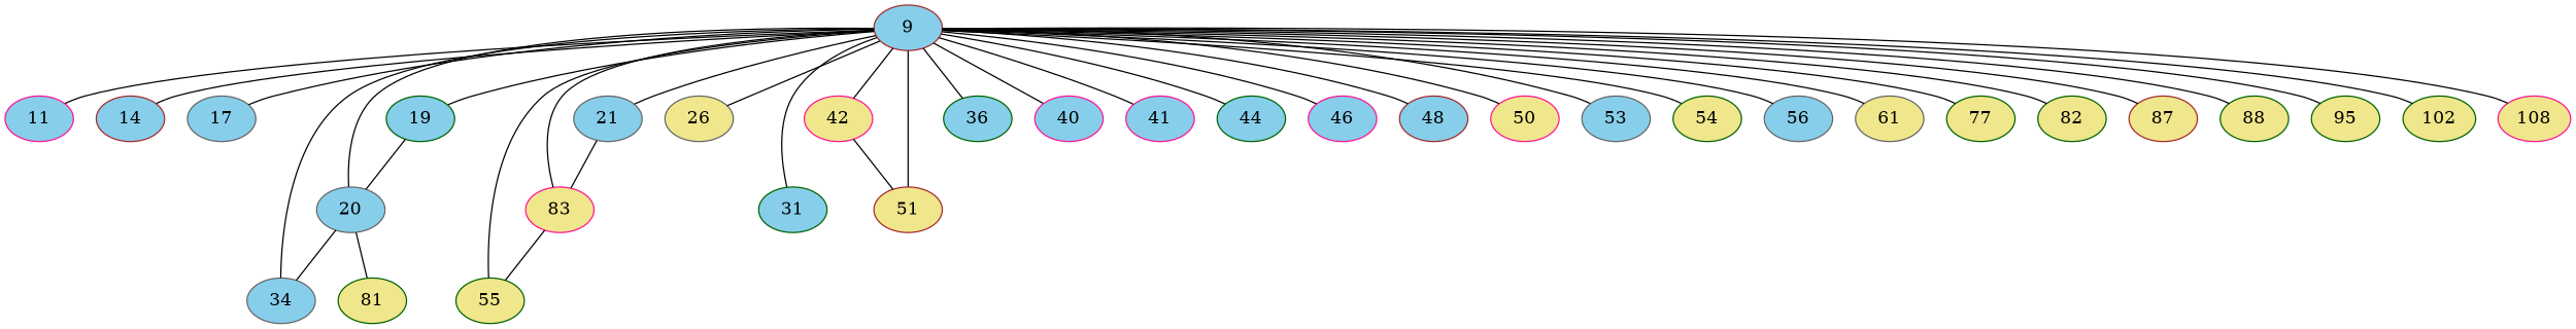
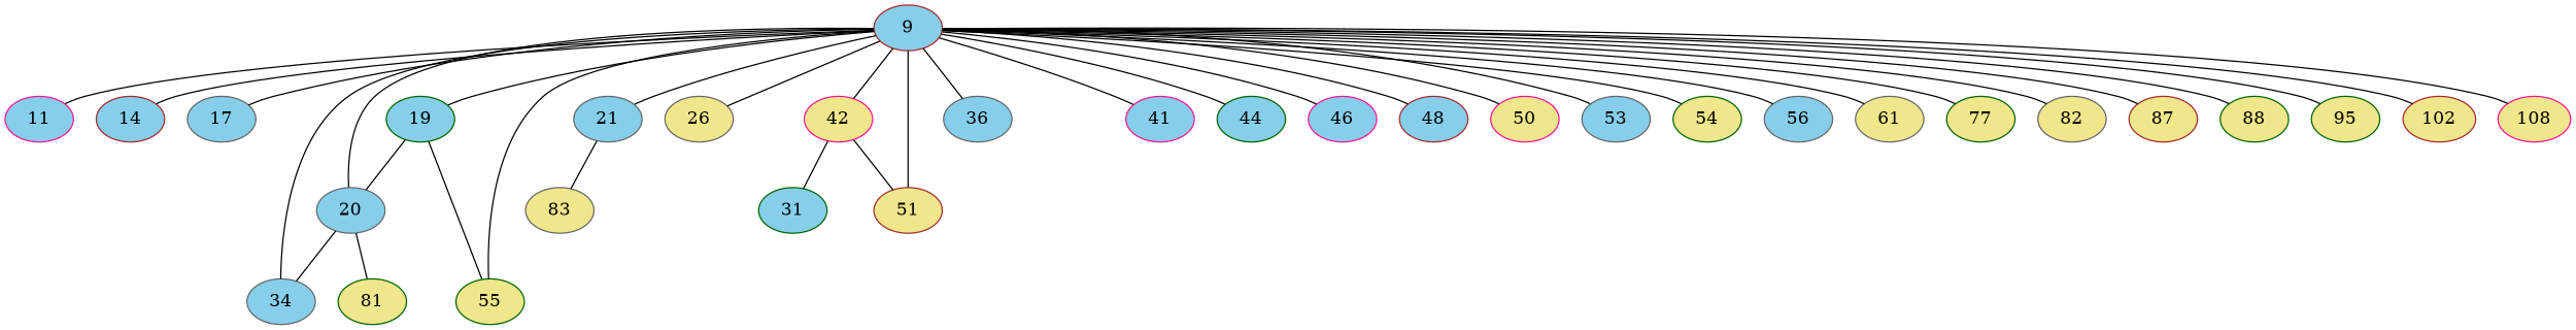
  graph {
    node [color=gray40 fillcolor=skyblue style=filled]
    n1 [color=brown label=9 super="+2"]
    11 [color=deeppink]
    14 [color=brown]
    17
    19 [color=darkgreen super="+22+58+47+66"]
    20 [super="+85+109+28+99+80"]
    21 [super="+27+72"]
    26 [fillcolor=khaki]
    31 [color=darkgreen]
    34
-   36 [color=darkgreen]
-   40 [color=deeppink]
+   36
    41 [color=deeppink super="+100"]
    42 [color=deeppink fillcolor=khaki super="+110+59+98+76"]
    44 [color=darkgreen]
    46 [color=deeppink]
    48 [color=brown]
    50 [color=deeppink fillcolor=khaki]
    51 [color=brown fillcolor=khaki super="+90+84"]
    53
    54 [color=darkgreen fillcolor=khaki]
    55 [color=darkgreen fillcolor=khaki super="+60"]
    56
    61 [fillcolor=khaki super="+86"]
    77 [color=darkgreen fillcolor=khaki]
-   82 [color=darkgreen fillcolor=khaki]
-   83 [color=deeppink fillcolor=khaki]
+   82 [fillcolor=khaki]
+   83 [fillcolor=khaki]
    87 [color=brown fillcolor=khaki]
    88 [color=darkgreen fillcolor=khaki]
    95 [color=darkgreen fillcolor=khaki]
-   102 [color=darkgreen fillcolor=khaki]
+   102 [color=brown fillcolor=khaki]
    108 [color=deeppink fillcolor=khaki]
    81 [color=darkgreen fillcolor=khaki]
    n1 -- 11
    n1 -- 14
    n1 -- 17
    n1 -- 19 [weight=2]
    n1 -- 20 [weight=8]
    n1 -- 21 [weight=2]
    n1 -- 26
-   n1 -- 31
+   42 -- 31
    n1 -- 34
    n1 -- 36
-   n1 -- 40
    n1 -- 41
    n1 -- 42 [weight=2]
    n1 -- 44
    n1 -- 46
    n1 -- 48
    n1 -- 50
    n1 -- 51 [weight=3]
    n1 -- 53
    n1 -- 54
    n1 -- 55
    n1 -- 56
    n1 -- 61 [weight=2]
    n1 -- 77
    n1 -- 82 [weight=2]
-   n1 -- 83
    n1 -- 87
    n1 -- 88
    n1 -- 95
    n1 -- 102
    n1 -- 108
    19 -- 20
-   83 -- 55
+   19 -- 55
    20 -- 34
    20 -- 81
    21 -- 83
    42 -- 51
  }
